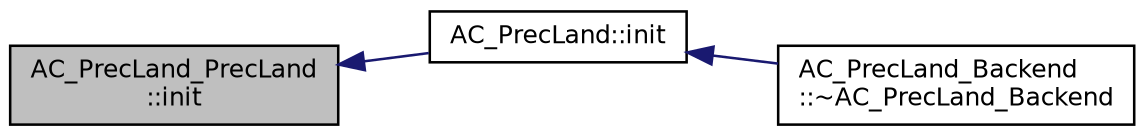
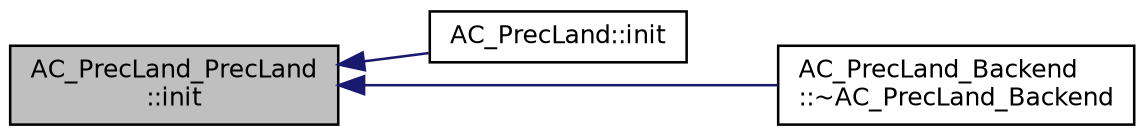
  digraph {
    rankdir=LR
    node [color=black fillcolor=white fontname=Helvetica fontsize=10 shape=record style=filled]
    edge [color=midnightblue dir=back fontname=Helvetica fontsize=10 labelfontname=Helvetica labelfontsize=10 style=solid]
    n1 [fillcolor=grey75 fontcolor=black height=0.2 label="AC_PrecLand_PrecLand\l::init" width=0.4]
    n2 [height=0.2 label="AC_PrecLand::init" width=0.4]
    n3 [height=0.2 label="AC_PrecLand_Backend\l::~AC_PrecLand_Backend" width=0.4]
    n1 -> n2
-   n2 -> n3
+   n1 -> n3
  }
